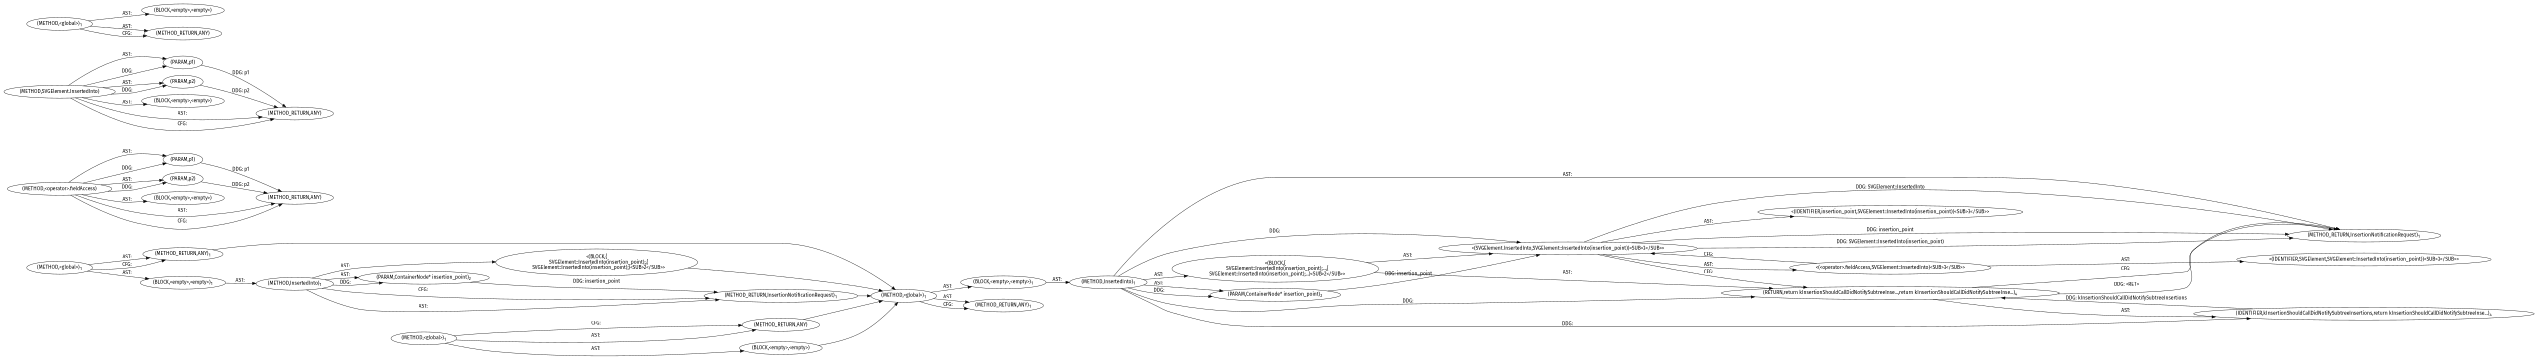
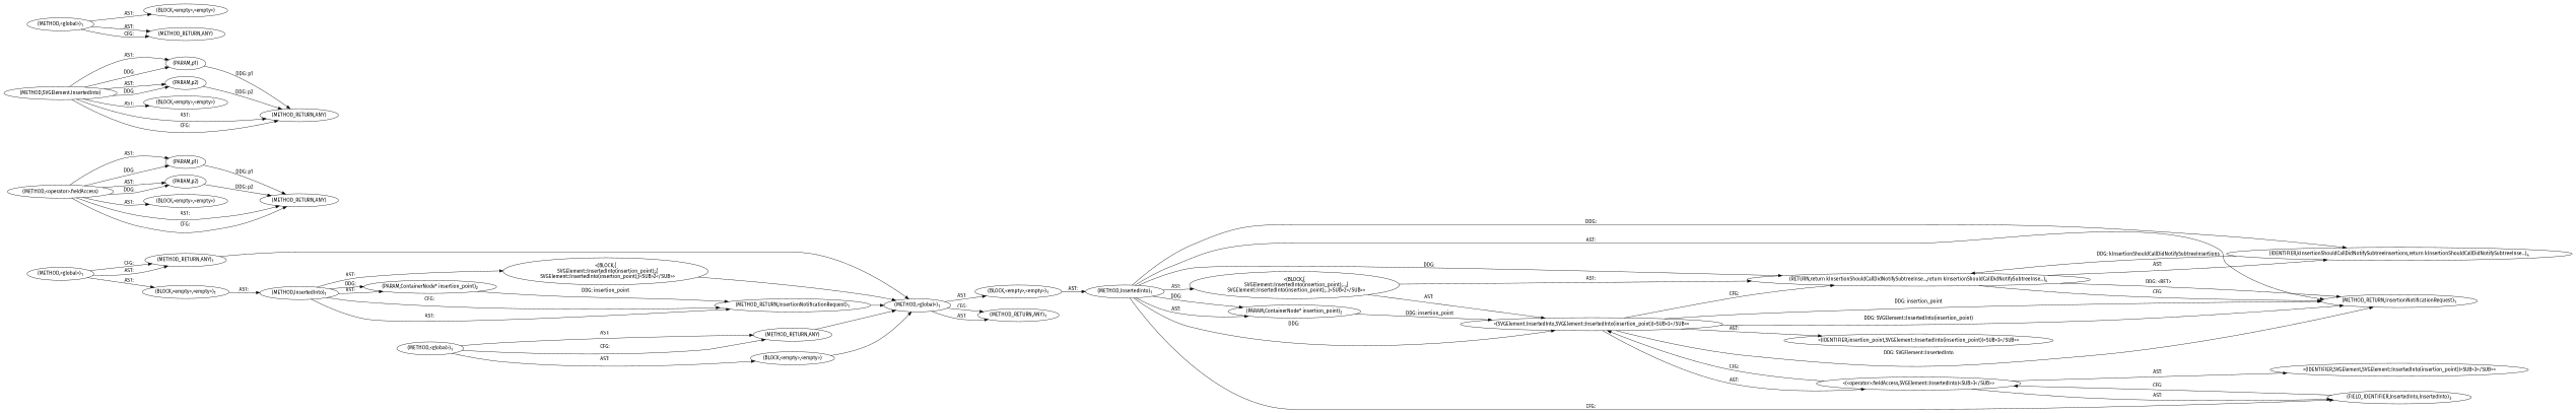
  digraph {
    rankdir=LR
    fontname="Fira Sans"
    node [fontname="Fira Sans"]
    edge [fontname="Fira Sans"]
    n1 [label=<(METHOD,&lt;global&gt;)<SUB>1</SUB>>]
    n2 [label=<(BLOCK,&lt;empty&gt;,&lt;empty&gt;)<SUB>1</SUB>>]
    n3 [label=<(METHOD_RETURN,ANY)<SUB>1</SUB>>]
    n4 [label=<(METHOD,InsertedInto)<SUB>1</SUB>>]
    n5 [label=<(PARAM,ContainerNode* insertion_point)<SUB>2</SUB>>]
    n6 [label="<(BLOCK,{\n   SVGElement::InsertedInto(insertion_point);...,{\n   SVGElement::InsertedInto(insertion_point);...)<SUB>2</SUB>>"]
    n7 [label="<(SVGElement.InsertedInto,SVGElement::InsertedInto(insertion_point))<SUB>3</SUB>>"]
+   n8 [label=<(FIELD_IDENTIFIER,InsertedInto,InsertedInto)<SUB>3</SUB>>]
    n9 [label=<(RETURN,return kInsertionShouldCallDidNotifySubtreeInse...,return kInsertionShouldCallDidNotifySubtreeInse...)<SUB>4</SUB>>]
    n10 [label=<(IDENTIFIER,kInsertionShouldCallDidNotifySubtreeInsertions,return kInsertionShouldCallDidNotifySubtreeInse...)<SUB>4</SUB>>]
    n11 [label=<(METHOD_RETURN,InsertionNotificationRequest)<SUB>1</SUB>>]
    n12 [label="<(&lt;operator&gt;.fieldAccess,SVGElement::InsertedInto)<SUB>3</SUB>>"]
    n13 [label="<(IDENTIFIER,insertion_point,SVGElement::InsertedInto(insertion_point))<SUB>3</SUB>>"]
    n14 [label="<(IDENTIFIER,SVGElement,SVGElement::InsertedInto(insertion_point))<SUB>3</SUB>>"]
    n15 [label=<(METHOD,&lt;operator&gt;.fieldAccess)>]
    n16 [label=<(PARAM,p1)>]
    n17 [label=<(PARAM,p2)>]
    n18 [label=<(BLOCK,&lt;empty&gt;,&lt;empty&gt;)>]
    n19 [label=<(METHOD_RETURN,ANY)>]
    n20 [label=<(METHOD,SVGElement.InsertedInto)>]
    n21 [label=<(PARAM,p1)>]
    n22 [label=<(PARAM,p2)>]
    n23 [label=<(BLOCK,&lt;empty&gt;,&lt;empty&gt;)>]
    n24 [label=<(METHOD_RETURN,ANY)>]
    n25 [label=<(METHOD,&lt;global&gt;)<SUB>1</SUB>>]
    n26 [label=<(BLOCK,&lt;empty&gt;,&lt;empty&gt;)>]
    n27 [label=<(METHOD_RETURN,ANY)>]
    n28 [label=<(METHOD,&lt;global&gt;)<SUB>1</SUB>>]
    n29 [label=<(BLOCK,&lt;empty&gt;,&lt;empty&gt;)<SUB>1</SUB>>]
    n30 [label=<(METHOD_RETURN,ANY)<SUB>1</SUB>>]
    n31 [label=<(METHOD,InsertedInto)<SUB>1</SUB>>]
    n32 [label=<(PARAM,ContainerNode* insertion_point)<SUB>2</SUB>>]
    n33 [label="<(BLOCK,{\n   SVGElement::InsertedInto(insertion_point);,{\n   SVGElement::InsertedInto(insertion_point);)<SUB>2</SUB>>"]
    n34 [label=<(METHOD_RETURN,InsertionNotificationRequest)<SUB>1</SUB>>]
    n35 [label=<(METHOD,&lt;global&gt;)<SUB>1</SUB>>]
    n36 [label=<(BLOCK,&lt;empty&gt;,&lt;empty&gt;)>]
    n37 [label=<(METHOD_RETURN,ANY)>]
    n1 -> n2 [label="AST: "]
    n1 -> n3 [label="AST: "]
    n1 -> n3 [label="CFG: "]
    n2 -> n4 [label="AST: "]
    n4 -> n5 [label="AST: "]
    n4 -> n5 [label="DDG: "]
    n4 -> n6 [label="AST: "]
    n4 -> n7 [label="DDG: "]
+   n4 -> n8 [label="CFG: "]
    n4 -> n9 [label="DDG: "]
    n4 -> n10 [label="DDG: "]
    n4 -> n11 [label="AST: "]
    n5 -> n7 [label="DDG: insertion_point"]
    n6 -> n7 [label="AST: "]
    n6 -> n9 [label="AST: "]
    n7 -> n9 [label="CFG: "]
    n7 -> n11 [label="DDG: SVGElement::InsertedInto"]
    n7 -> n11 [label="DDG: insertion_point"]
    n7 -> n11 [label="DDG: SVGElement::InsertedInto(insertion_point)"]
    n7 -> n12 [label="AST: "]
    n7 -> n13 [label="AST: "]
+   n8 -> n12 [label="CFG: "]
    n9 -> n10 [label="AST: "]
    n9 -> n11 [label="CFG: "]
    n9 -> n11 [label="DDG: &lt;RET&gt;"]
    n10 -> n9 [label="DDG: kInsertionShouldCallDidNotifySubtreeInsertions"]
    n12 -> n7 [label="CFG: "]
+   n12 -> n8 [label="AST: "]
    n12 -> n14 [label="AST: "]
    n15 -> n16 [label="AST: "]
    n15 -> n16 [label="DDG: "]
    n15 -> n17 [label="AST: "]
    n15 -> n17 [label="DDG: "]
    n15 -> n18 [label="AST: "]
    n15 -> n19 [label="AST: "]
    n15 -> n19 [label="CFG: "]
    n16 -> n19 [label="DDG: p1"]
    n17 -> n19 [label="DDG: p2"]
    n20 -> n21 [label="AST: "]
    n20 -> n21 [label="DDG: "]
    n20 -> n22 [label="AST: "]
    n20 -> n22 [label="DDG: "]
    n20 -> n23 [label="AST: "]
    n20 -> n24 [label="AST: "]
    n20 -> n24 [label="CFG: "]
    n21 -> n24 [label="DDG: p1"]
    n22 -> n24 [label="DDG: p2"]
    n25 -> n26 [label="AST: "]
    n25 -> n27 [label="AST: "]
    n25 -> n27 [label="CFG: "]
    n28 -> n29 [label="AST: "]
    n28 -> n30 [label="AST: "]
    n28 -> n30 [label="CFG: "]
    n29 -> n31 [label="AST: "]
    n30 -> n1
    n31 -> n32 [label="AST: "]
    n31 -> n32 [label="DDG: "]
    n31 -> n33 [label="AST: "]
    n31 -> n34 [label="AST: "]
    n31 -> n34 [label="CFG: "]
    n32 -> n34 [label="DDG: insertion_point"]
    n33 -> n1
    n34 -> n1
    n35 -> n36 [label="AST: "]
    n35 -> n37 [label="AST: "]
    n35 -> n37 [label="CFG: "]
    n36 -> n1
    n37 -> n1
  }
